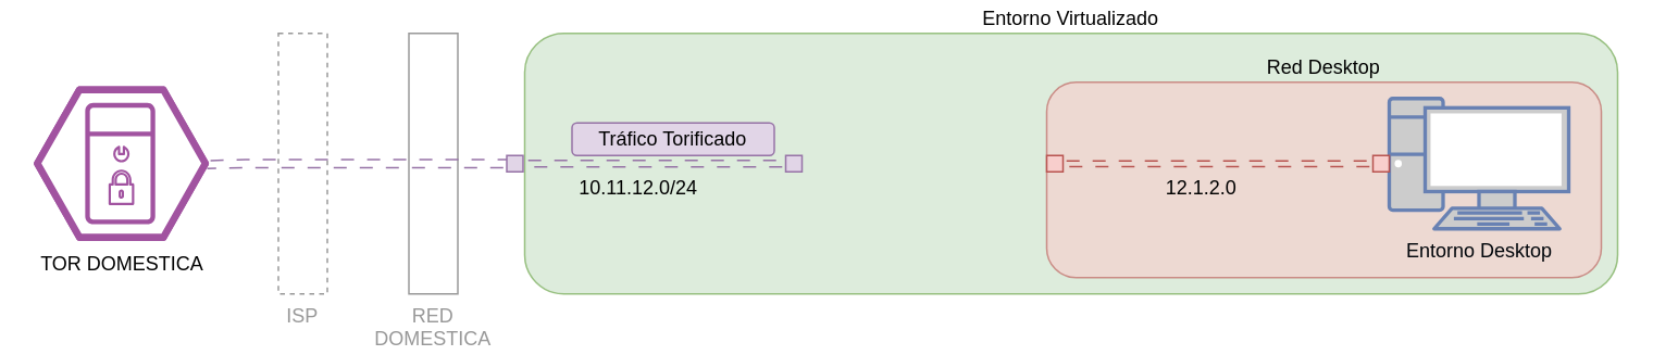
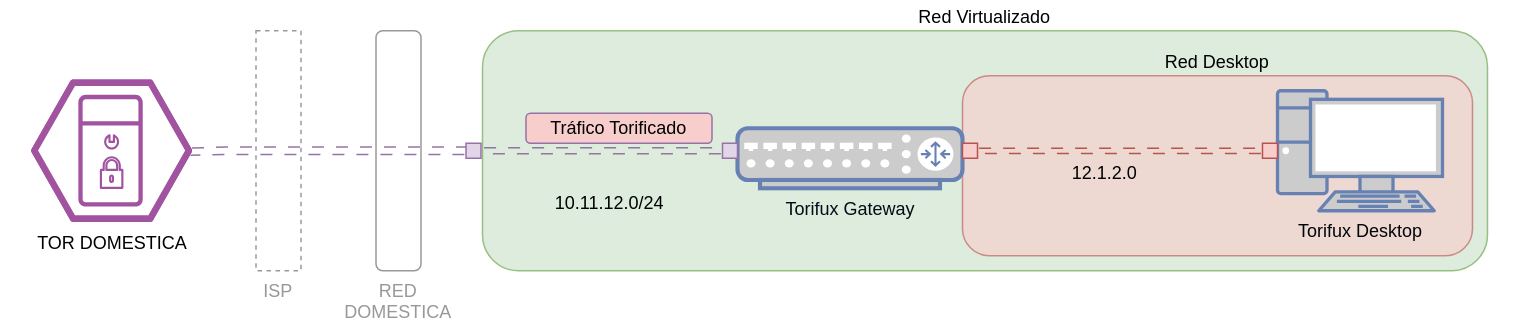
  <mxCell id="0" />
  <mxCell id="1" parent="0" />
- <mxCell id="2" value="Entorno Virtualizado" style="rounded=1;whiteSpace=wrap;html=1;fillColor=#d5e8d4;strokeColor=#82b366;labelPosition=center;verticalLabelPosition=top;align=center;verticalAlign=bottom;opacity=80;" vertex="1" parent="1"><mxGeometry x="321" y="20" width="670" height="160" as="geometry" /></mxCell>
+ <mxCell id="2" value="Red Virtualizado" style="rounded=1;whiteSpace=wrap;html=1;fillColor=#d5e8d4;strokeColor=#82b366;labelPosition=center;verticalLabelPosition=top;align=center;verticalAlign=bottom;opacity=80;" vertex="1" parent="1"><mxGeometry x="321" y="20" width="670" height="160" as="geometry" /></mxCell>
  <mxCell id="3" value="Red Desktop" style="rounded=1;whiteSpace=wrap;html=1;fillColor=#f8cecc;strokeColor=#b85450;labelPosition=center;verticalLabelPosition=top;align=center;verticalAlign=bottom;opacity=60;" vertex="1" parent="1"><mxGeometry x="641" y="50" width="340" height="120" as="geometry" /></mxCell>
- <mxCell id="4" value="&lt;div&gt;&lt;font color=&quot;#00050a&quot;&gt;Entorno Desktop&lt;/font&gt;&lt;/div&gt;" style="fontColor=#0066CC;verticalAlign=top;verticalLabelPosition=bottom;labelPosition=center;align=center;html=1;outlineConnect=0;fillColor=#CCCCCC;strokeColor=#6881B3;gradientColor=none;gradientDirection=north;strokeWidth=2;shape=mxgraph.networks.pc;" vertex="1" parent="1"><mxGeometry x="851" y="60" width="110" height="80" as="geometry" /></mxCell>
+ <mxCell id="4" value="&lt;div&gt;&lt;font color=&quot;#00050a&quot;&gt;Torifux Desktop&lt;/font&gt;&lt;/div&gt;" style="fontColor=#0066CC;verticalAlign=top;verticalLabelPosition=bottom;labelPosition=center;align=center;html=1;outlineConnect=0;fillColor=#CCCCCC;strokeColor=#6881B3;gradientColor=none;gradientDirection=north;strokeWidth=2;shape=mxgraph.networks.pc;" vertex="1" parent="1"><mxGeometry x="851" y="60" width="110" height="80" as="geometry" /></mxCell>
+ <mxCell id="5" value="&lt;font color=&quot;#000d19&quot;&gt;Torifux Gateway&lt;/font&gt;" style="fontColor=#0066CC;verticalAlign=top;verticalLabelPosition=bottom;labelPosition=center;align=center;html=1;outlineConnect=0;fillColor=#CCCCCC;strokeColor=#6881B3;gradientColor=none;gradientDirection=north;strokeWidth=2;shape=mxgraph.networks.router;" vertex="1" parent="1"><mxGeometry x="491" y="85" width="150" height="40" as="geometry" /></mxCell>
  <mxCell id="6" style="edgeStyle=orthogonalEdgeStyle;rounded=0;orthogonalLoop=1;jettySize=auto;html=1;fillColor=#e1d5e7;strokeColor=#9673a6;dashed=1;shape=link;dashPattern=8 8;flowAnimation=1;" edge="1" parent="1" source="7"><mxGeometry relative="1" as="geometry"><mxPoint x="321" y="100" as="targetPoint" /><Array as="points"><mxPoint x="321" y="100" /></Array></mxGeometry></mxCell>
  <mxCell id="7" value="" style="rounded=0;whiteSpace=wrap;html=1;fillColor=#e1d5e7;strokeColor=#9673a6;" vertex="1" parent="1"><mxGeometry x="481" y="95" width="10" height="10" as="geometry" /></mxCell>
  <mxCell id="8" style="edgeStyle=orthogonalEdgeStyle;rounded=1;orthogonalLoop=1;jettySize=auto;html=1;entryX=0;entryY=0.5;entryDx=0;entryDy=0;strokeColor=#b85450;curved=0;dashed=1;dashPattern=8 8;flowAnimation=1;fillColor=#f8cecc;shape=link;width=3.504;exitX=1;exitY=0.5;exitDx=0;exitDy=0;" edge="1" parent="1" source="9"><mxGeometry relative="1" as="geometry"><mxPoint x="726" y="100" as="sourcePoint" /><mxPoint x="841" y="100" as="targetPoint" /><Array as="points"><mxPoint x="671" y="100" /><mxPoint x="671" y="100" /></Array></mxGeometry></mxCell>
  <mxCell id="9" value="" style="rounded=0;whiteSpace=wrap;html=1;fillColor=#f8cecc;strokeColor=#b85450;" vertex="1" parent="1"><mxGeometry x="641" y="95" width="10" height="10" as="geometry" /></mxCell>
  <mxCell id="10" value="" style="rounded=0;whiteSpace=wrap;html=1;fillColor=#f8cecc;strokeColor=#b85450;" vertex="1" parent="1"><mxGeometry x="841" y="95" width="10" height="10" as="geometry" /></mxCell>
  <mxCell id="11" value="12.1.2.0" style="ellipse;whiteSpace=wrap;html=1;strokeColor=none;fillColor=none;" vertex="1" parent="1"><mxGeometry x="696" y="100" width="80" height="30" as="geometry" /></mxCell>
- <mxCell id="12" value="Tráfico Torificado" style="rounded=1;whiteSpace=wrap;html=1;fillColor=#e1d5e7;strokeColor=#9673a6;" vertex="1" parent="1"><mxGeometry x="350" y="75" width="124" height="20" as="geometry" /></mxCell>
- <mxCell id="13" value="&lt;div&gt;10.11.12.0/24&lt;/div&gt;" style="ellipse;whiteSpace=wrap;html=1;strokeColor=none;fillColor=none;" vertex="1" parent="1"><mxGeometry x="351" y="100" width="80" height="30" as="geometry" /></mxCell>
+ <mxCell id="12" value="Tráfico Torificado" style="rounded=1;whiteSpace=wrap;html=1;fillColor=#f8cecc;strokeColor=#9673a6;" vertex="1" parent="1"><mxGeometry x="350" y="75" width="124" height="20" as="geometry" /></mxCell>
+ <mxCell id="13" value="&lt;div&gt;10.11.12.0/24&lt;/div&gt;" style="ellipse;whiteSpace=wrap;html=1;strokeColor=none;fillColor=none;" vertex="1" parent="1"><mxGeometry x="366" y="120" width="80" height="30" as="geometry" /></mxCell>
  <mxCell id="14" value="" style="rounded=0;whiteSpace=wrap;html=1;fillColor=#e1d5e7;strokeColor=#9673a6;" vertex="1" parent="1"><mxGeometry x="310" y="95" width="10" height="10" as="geometry" /></mxCell>
  <mxCell id="15" value="TOR DOMESTICA" style="verticalLabelPosition=bottom;sketch=0;html=1;fillColor=#A153A0;strokeColor=#ffffff;verticalAlign=top;align=center;points=[[0,0.5,0],[0.125,0.25,0],[0.25,0,0],[0.5,0,0],[0.75,0,0],[0.875,0.25,0],[1,0.5,0],[0.875,0.75,0],[0.75,1,0],[0.5,1,0],[0.125,0.75,0]];pointerEvents=1;shape=mxgraph.cisco_safe.compositeIcon;bgIcon=mxgraph.cisco_safe.design.blank_device;resIcon=mxgraph.cisco_safe.design.virtual_secure_server;" vertex="1" parent="1"><mxGeometry x="20" y="52.5" width="107.5" height="95" as="geometry" /></mxCell>
  <mxCell id="16" value="ISP" style="rounded=0;whiteSpace=wrap;html=1;labelPosition=center;verticalLabelPosition=bottom;align=center;verticalAlign=top;opacity=40;textOpacity=40;dashed=1;" vertex="1" parent="1"><mxGeometry x="170" y="20" width="30" height="160" as="geometry" /></mxCell>
- <mxCell id="17" value="RED DOMESTICA" style="rounded=0;whiteSpace=wrap;html=1;labelPosition=center;verticalLabelPosition=bottom;align=center;verticalAlign=top;opacity=40;textOpacity=40;" vertex="1" parent="1"><mxGeometry x="250" y="20" width="30" height="160" as="geometry" /></mxCell>
+ <mxCell id="17" value="RED DOMESTICA" style="whiteSpace=wrap;html=1;labelPosition=center;verticalLabelPosition=bottom;align=center;verticalAlign=top;opacity=40;textOpacity=40;rounded=1;" vertex="1" parent="1"><mxGeometry x="250" y="20" width="30" height="160" as="geometry" /></mxCell>
  <mxCell id="18" style="edgeStyle=orthogonalEdgeStyle;rounded=0;orthogonalLoop=1;jettySize=auto;html=1;fillColor=#e1d5e7;strokeColor=#9673a6;dashed=1;shape=link;dashPattern=8 8;flowAnimation=1;width=4.857;entryX=0.989;entryY=0.506;entryDx=0;entryDy=0;entryPerimeter=0;" edge="1" parent="1" target="15"><mxGeometry relative="1" as="geometry"><mxPoint x="150" y="100" as="targetPoint" /><mxPoint x="310" y="100" as="sourcePoint" /><Array as="points"><mxPoint x="150" y="100" /></Array></mxGeometry></mxCell>
